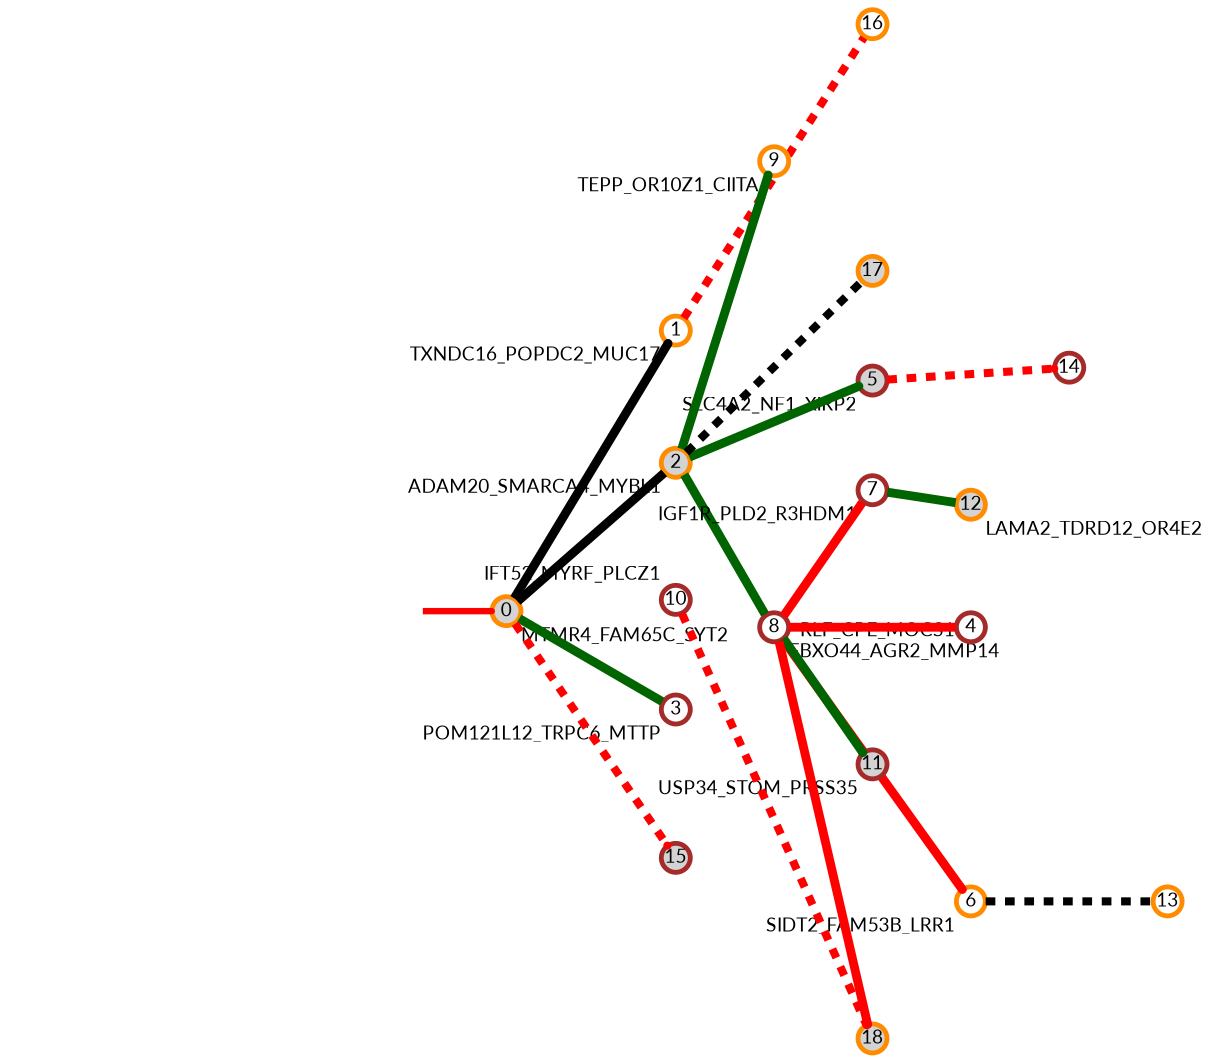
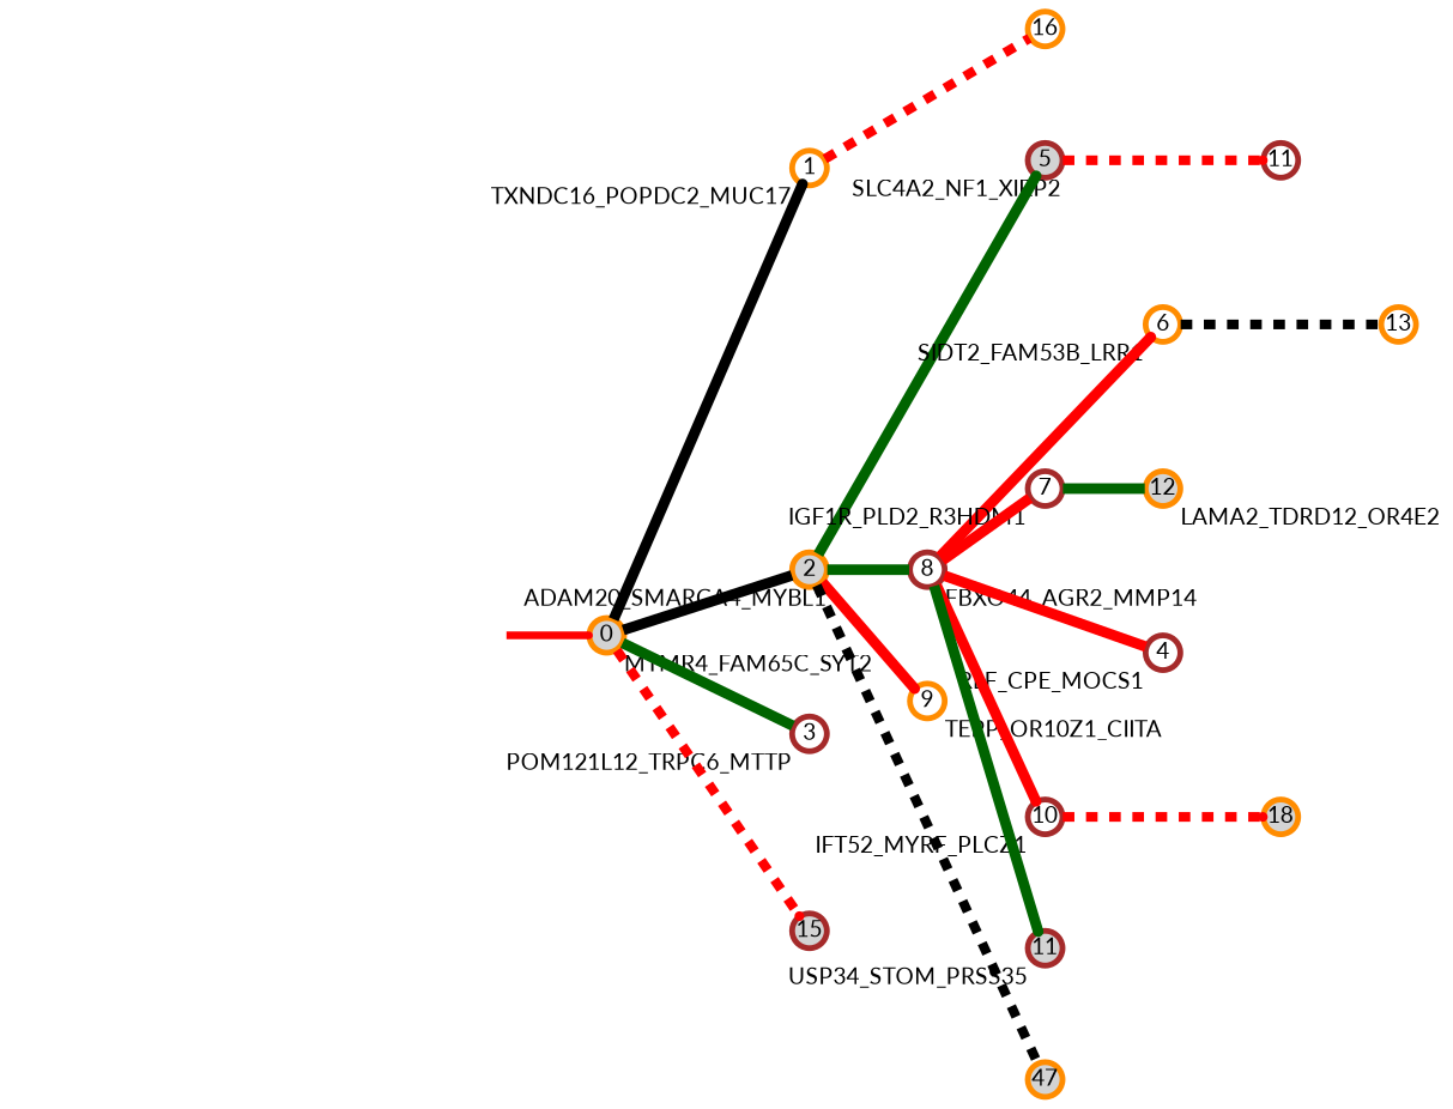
  strict digraph {
    forcelabels=true
    nodesep=0.7
    rankdir=LR
    ranksep=0.6
    splines=false
    node [color=darkorange fillcolor=white fixedsize=true fontname=Lato fontsize="12pt" penwidth=3 shape=circle style=filled]
    edge [arrowhead=dot arrowsize=0 color=red minlen=2.0 penwidth=5.5 style=solid]
    0 [fillcolor=lightgrey height=0.25 xlabel=MTMR4_FAM65C_SYT2]
    1 [height=0.25 xlabel=TXNDC16_POPDC2_MUC17]
    2 [fillcolor=lightgrey height=0.25 xlabel=ADAM20_SMARCA4_MYBL1]
    3 [color=brown height=0.25 xlabel=POM121L12_TRPC6_MTTP]
    15 [color=brown fillcolor=lightgrey height=0.25 style="solid,filled"]
    16 [height=0.25 style="solid,filled"]
    5 [color=brown fillcolor=lightgrey height=0.25 xlabel=SLC4A2_NF1_XIRP2]
    8 [color=brown height=0.25 xlabel=FBXO44_AGR2_MMP14]
    9 [height=0.25 xlabel=TEPP_OR10Z1_CIITA]
-   17 [fillcolor=lightgrey height=0.25 style="solid,filled"]
-   14 [color=brown height=0.25 style="solid,filled"]
+   17 [fillcolor=lightgrey height=0.25 style="solid,filled" label=47]
+   14 [color=brown height=0.25 style="solid,filled" label=11]
    6 [height=0.25 xlabel=SIDT2_FAM53B_LRR1]
    7 [color=brown height=0.25 xlabel=IGF1R_PLD2_R3HDM1]
    4 [color=brown height=0.25 xlabel=RLF_CPE_MOCS1]
    10 [color=brown height=0.25 xlabel=IFT52_MYRF_PLCZ1]
    11 [color=brown fillcolor=lightgrey height=0.25 xlabel=USP34_STOM_PRSS35]
    13 [height=0.25 style="solid,filled"]
    12 [fillcolor=lightgrey height=0.25 xlabel=LAMA2_TDRD12_OR4E2]
    18 [fillcolor=lightgrey height=0.25 style="solid,filled"]
    normal [style=invis xlabel=MTMR4_FAM65C_SYT2 color="" fillcolor="" fixedsize="" fontname="" fontsize="" shape=""]
    0 -> 1 [color=black]
    0 -> 2 [arrowhead=normal color=black]
    0 -> 3 [arrowhead=normal color=darkgreen]
    0 -> 15 [penwidth=5 style=dashed]
    1 -> 16 [arrowhead=normal penwidth=5 style=dashed]
    2 -> 5 [color=darkgreen]
    2 -> 8 [arrowhead=normal color=darkgreen minlen=1.600000023841858]
-   2 -> 9 [color=darkgreen minlen=1.600000023841858]
+   2 -> 9 [minlen=1.600000023841858]
    2 -> 17 [arrowhead=normal color=black penwidth=5 style=dashed]
    5 -> 14 [penwidth=5 style=dashed]
    8 -> 6
    8 -> 7 [arrowhead=normal minlen=1.7999999523162842]
    8 -> 4 [arrowhead=normal]
-   8 -> 18 [minlen=1.399999976158142]
+   8 -> 10 [minlen=1.399999976158142]
    8 -> 11 [color=darkgreen minlen=1.0]
    6 -> 13 [arrowhead=normal color=black penwidth=5 style=dashed]
    7 -> 12 [arrowhead=normal color=darkgreen minlen=1.0]
    10 -> 18 [penwidth=5 style=dashed]
    normal -> 0 [penwidth=4 minlen=""]
  }
